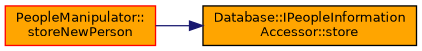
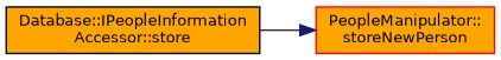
  digraph {
    rankdir=RL
    node [fillcolor=orange fontname=Helvetica fontsize=10 shape=record style=filled]
    n1 [color=black fontcolor=black height=0.2 label="Database::IPeopleInformation\lAccessor::store" width=0.4]
    n2 [color=red height=0.2 label="PeopleManipulator::\lstoreNewPerson" width=0.4]
-   n1 -> n2 [color=midnightblue dir=back fontname=Helvetica fontsize=10 labelfontname=Helvetica labelfontsize=10 style=solid]
+   n2 -> n1 [color=midnightblue dir=back fontname=Helvetica fontsize=10 labelfontname=Helvetica labelfontsize=10 style=solid]
  }
